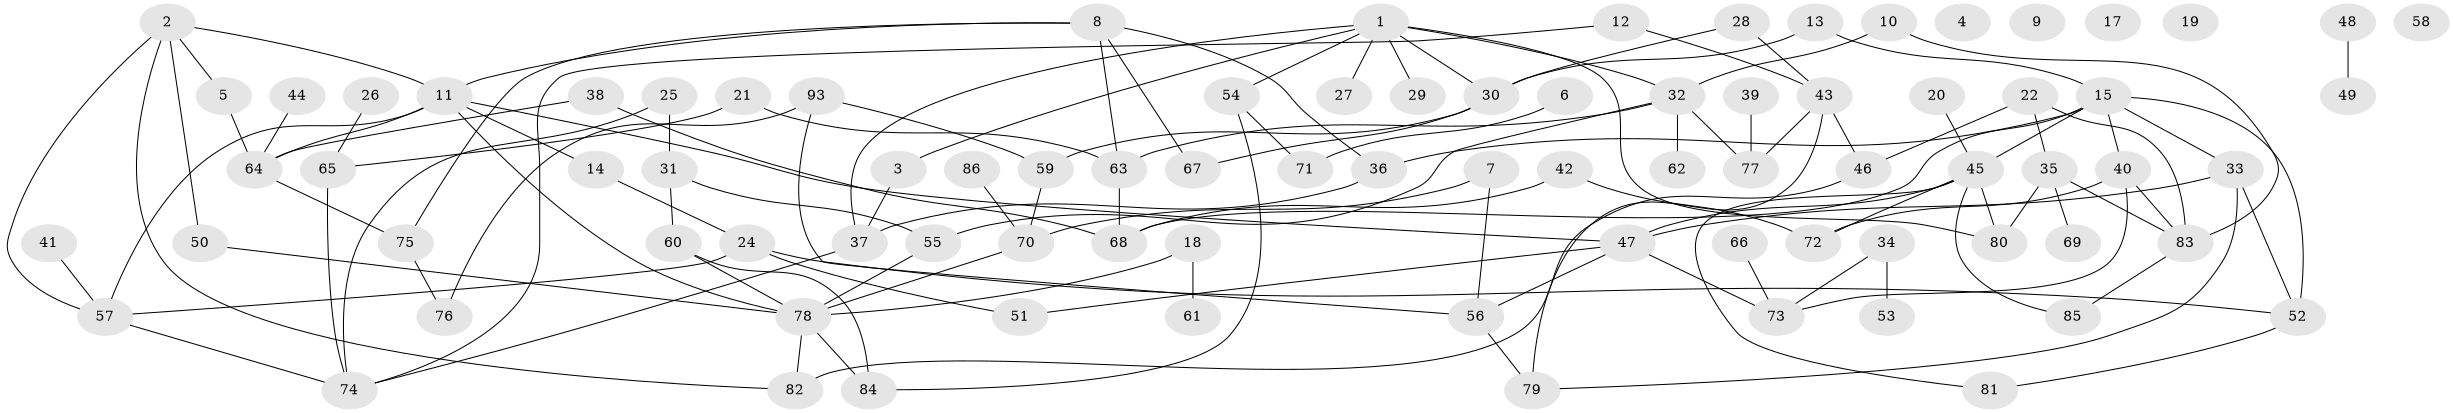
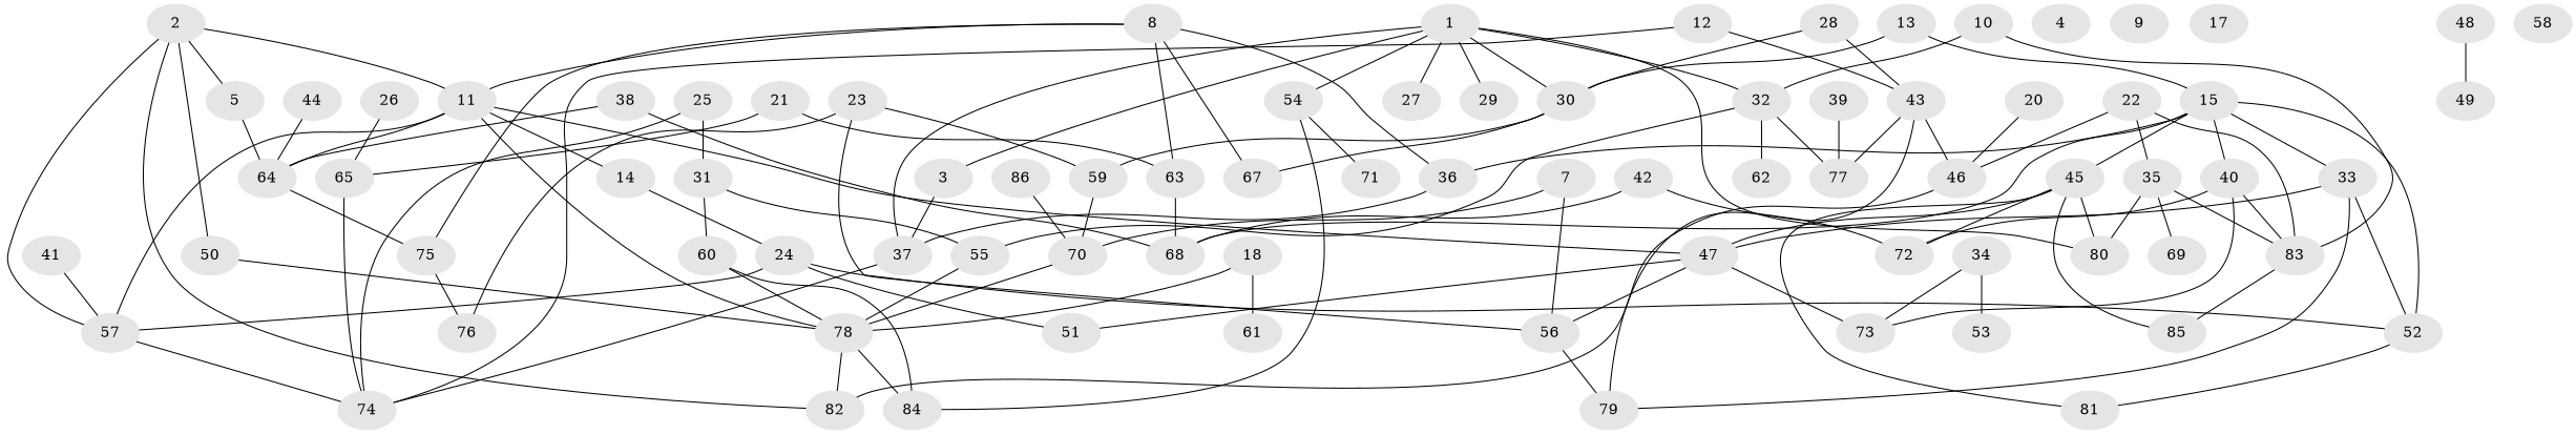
  graph {
    node [color=gray90 style=filled]
    1
    3
    27
    29
    30
    32
    37
    54
    80
    67
    59
    63
    55
    62
    77
    74
    71
    84
    2
    5
    11
    50
    57
    82
    64
    14
    47
    78
    4
    75
-   6
    7
    56
    70
    79
    8
    36
    68
    76
    9
    10
    83
    85
    24
    51
    73
    12
    43
    46
    13
    15
    33
    40
    45
    52
    72
    81
    n58 [label=86]
    17
    18
    61
-   19
    20
    21
    65
    22
    35
    69
-   23 [label=93]
+   23
    25
    31
    60
    26
    28
    34
    53
    38
    39
    41
    42
    44
    48
    49
    58
-   66
    1 -- 3
    1 -- 27
    1 -- 29
    1 -- 30
    1 -- 32
    1 -- 37
    1 -- 54
    1 -- 80
    3 -- 37
    30 -- 67
    30 -- 59
-   32 -- 63
    32 -- 55
    32 -- 62
    32 -- 77
    37 -- 74
    54 -- 71
    54 -- 84
    59 -- 70
    63 -- 68
    55 -- 78
    2 -- 5
    2 -- 11
    2 -- 50
    2 -- 57
    2 -- 82
    5 -- 64
    11 -- 57
    11 -- 64
    11 -- 14
    11 -- 47
    11 -- 78
    50 -- 78
    57 -- 74
    64 -- 75
    14 -- 24
    47 -- 56
    47 -- 51
    47 -- 73
    78 -- 84
    78 -- 82
    75 -- 76
-   6 -- 71
    7 -- 56
    7 -- 70
    56 -- 79
    70 -- 78
    8 -- 67
    8 -- 63
    8 -- 11
    8 -- 75
    8 -- 36
    36 -- 37
    10 -- 32
    10 -- 83
    83 -- 85
    24 -- 57
    24 -- 51
    24 -- 52
    12 -- 74
    12 -- 43
    43 -- 77
    43 -- 79
    43 -- 46
    46 -- 82
    13 -- 30
    13 -- 15
    15 -- 36
    15 -- 68
    15 -- 33
    15 -- 40
    15 -- 45
    15 -- 52
    33 -- 47
    33 -- 79
    33 -- 52
    40 -- 83
    40 -- 73
    40 -- 72
    45 -- 80
    45 -- 47
    45 -- 85
    45 -- 72
    45 -- 81
    52 -- 81
    n58 -- 70
    18 -- 78
    18 -- 61
-   20 -- 45
+   20 -- 46
    21 -- 63
    21 -- 65
    65 -- 74
    22 -- 83
    22 -- 46
    22 -- 35
    35 -- 80
    35 -- 83
    35 -- 69
    23 -- 59
    23 -- 56
    23 -- 76
    25 -- 74
    25 -- 31
    31 -- 55
    31 -- 60
    60 -- 84
    60 -- 78
    26 -- 65
    28 -- 30
    28 -- 43
    34 -- 73
    34 -- 53
    38 -- 64
    38 -- 68
    39 -- 77
    41 -- 57
    42 -- 68
    42 -- 72
    44 -- 64
    48 -- 49
-   66 -- 73
  }
